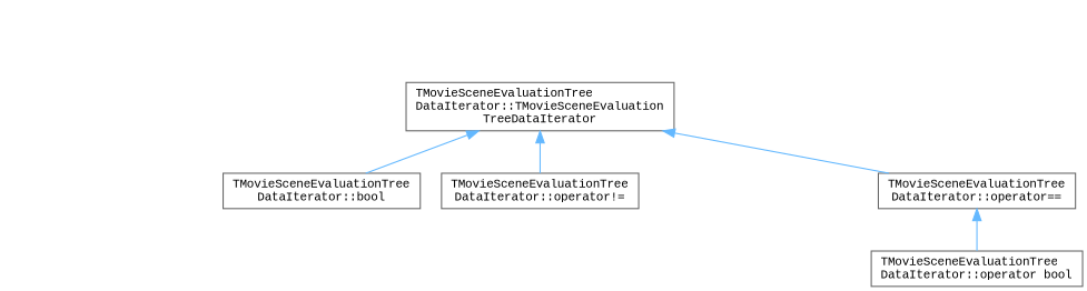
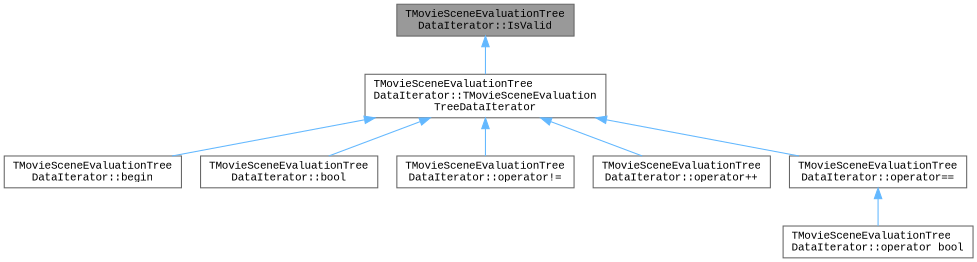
  digraph {
    fontname="Liberation Mono"
    rankdir=TB
    node [color=grey40 fillcolor=white fontname="Liberation Mono" fontsize=10 shape=box style=filled]
    edge [color=steelblue1 dir=back fontname="Liberation Mono" fontsize=10 labelfontname=Helvetica labelfontsize=10 style=solid]
+   n1 [color=gray40 fillcolor=grey60 fontcolor=black height=0.2 label="TMovieSceneEvaluationTree\lDataIterator::IsValid" width=0.4]
    n2 [height=0.2 label="TMovieSceneEvaluationTree\lDataIterator::TMovieSceneEvaluation\lTreeDataIterator" width=0.4]
+   n3 [height=0.2 label="TMovieSceneEvaluationTree\lDataIterator::begin" width=0.4]
    n4 [height=0.2 label="TMovieSceneEvaluationTree\lDataIterator::bool" width=0.4]
    n5 [height=0.2 label="TMovieSceneEvaluationTree\lDataIterator::operator!=" width=0.4]
+   n6 [height=0.2 label="TMovieSceneEvaluationTree\lDataIterator::operator++" width=0.4]
    n7 [height=0.2 label="TMovieSceneEvaluationTree\lDataIterator::operator==" width=0.4]
    n8 [height=0.2 label="TMovieSceneEvaluationTree\lDataIterator::operator bool" width=0.4]
+   n1 -> n2
+   n2 -> n3
    n2 -> n4
    n2 -> n5
+   n2 -> n6
    n2 -> n7
    n7 -> n8
  }
